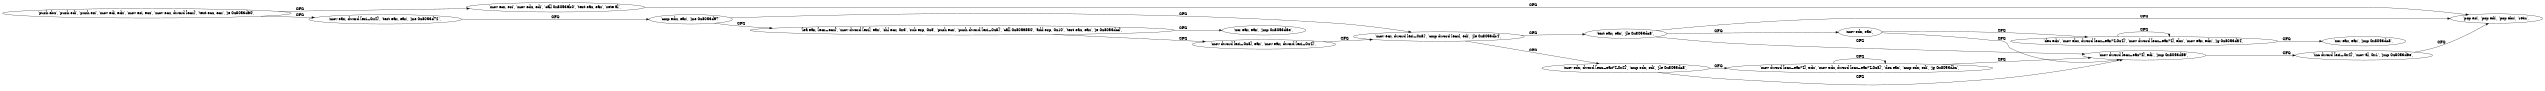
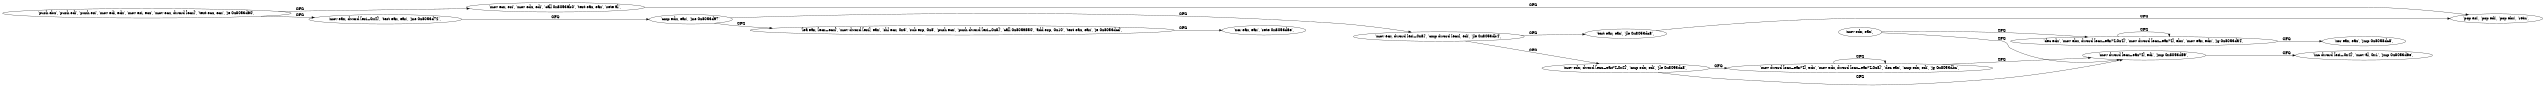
  digraph {
    rankdir=LR
    n1 [label="'push ebx', 'push edi', 'push esi', 'mov edi, edx', 'mov esi, ecx', 'mov ecx, dword [ecx]', 'test ecx, ecx', 'je 0x8053d60', "]
    n2 [label="'mov ecx, esi', 'mov edx, edi', 'call 0x80536b0', 'test eax, eax', 'sete al', "]
    n3 [label="'mov eax, dword [esi+0x4]', 'test eax, eax', 'jne 0x8053d72', "]
    n4 [label="'pop esi', 'pop edi', 'pop ebx', 'retn', "]
    n5 [label="'cmp edx, eax', 'jne 0x8053d97',"]
    n6 [label="'mov ecx, dword [esi+0x8]', 'cmp dword [ecx], edi', 'jle 0x8053db4', "]
    n7 [label="'lea eax, [ecx+ecx]', 'mov dword [esi], eax', 'shl ecx, 0x3', 'sub esp, 0x8', 'push ecx', 'push dword [esi+0x8]', 'call 0x805a550', 'add esp, 0x10', 'test eax, eax', 'je 0x8053dcd', "]
    n8 [label="'mov edx, dword [ecx+eax*4-0x4]', 'cmp edx, edi', 'jle 0x8053dc8', "]
    n9 [label="'test eax, eax', 'jle 0x8053dc8', "]
-   n10 [label="'xor eax, eax', 'jmp 0x8053d6e', "]
-   n11 [label="'mov dword [esi+0x8], eax', 'mov eax, dword [esi+0x4]', "]
+   n10 [label="'xor eax, eax', 'sete 0x8053d6e',"]
    n12 [label="'inc dword [esi+0x4]', 'mov al, 0x1', 'jmp 0x8053d6e', "]
    n13 [label="'mov dword [ecx+eax*4], edi', 'jmp 0x8053d59', "]
    n14 [label="'mov dword [ecx+eax*4], edx', 'mov edx, dword [ecx+eax*4-0x8]', 'dec eax', 'cmp edx, edi', 'jg 0x8053dbc', "]
    n15 [label="'mov edx, eax', "]
    n16 [label="'dec edx', 'mov ebx, dword [ecx+eax*4-0x4]', 'mov dword [ecx+eax*4], ebx', 'mov eax, edx', 'jg 0x8053da4', "]
-   n17 [label="'xor eax, eax', 'jmp 0x8053dc8', "]
+   n17 [label="'xor eax, eax', 'jmp 0x8058dc8',"]
    n1 -> n2 [label=CFG]
    n1 -> n3 [label=CFG]
    n2 -> n4 [label=CFG]
    n3 -> n5 [label=CFG]
    n5 -> n6 [label=CFG]
    n5 -> n7 [label=CFG]
    n6 -> n8 [label=CFG]
    n6 -> n9 [label=CFG]
    n7 -> n10 [label=CFG]
-   n7 -> n11 [label=CFG]
    n8 -> n13 [label=CFG]
    n8 -> n14 [label=CFG]
    n9 -> n4 [label=CFG]
-   n9 -> n13 [label=CFG]
-   n9 -> n15 [label=CFG]
-   n11 -> n6 [label=CFG]
-   n12 -> n4 [label=CFG]
    n13 -> n12 [label=CFG]
    n14 -> n13 [label=CFG]
    n14 -> n14 [label=CFG]
    n15 -> n13 [label=CFG]
    n15 -> n16 [label=CFG]
    n16 -> n16 [label=CFG]
    n16 -> n17 [label=CFG]
  }
